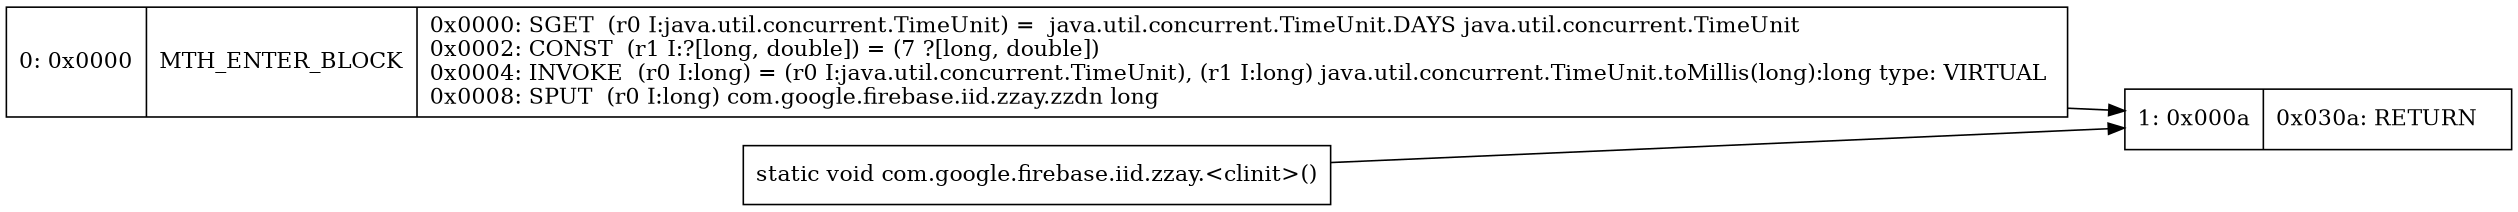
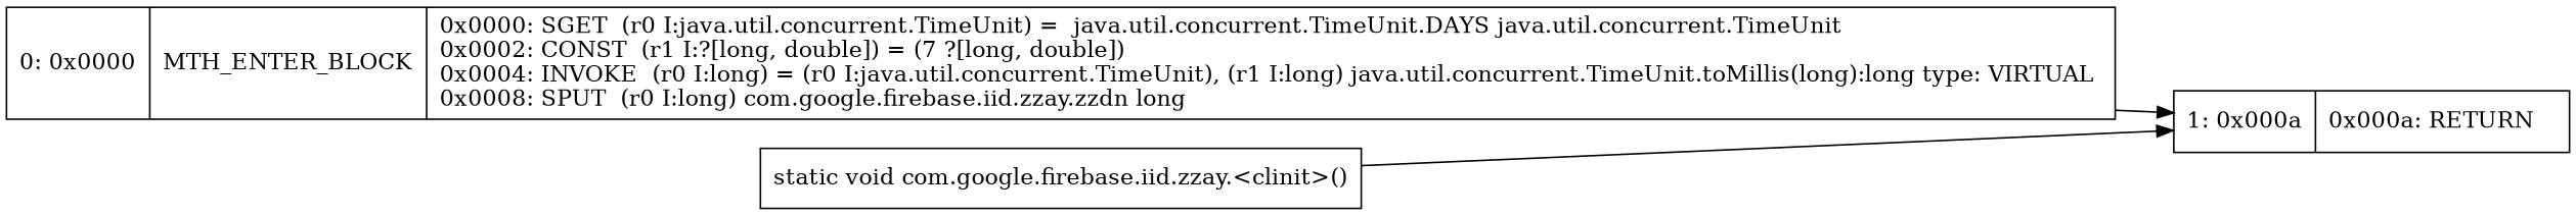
  digraph {
    rankdir=LR
    node [shape=record]
    n1 [label="{0\:\ 0x0000|MTH_ENTER_BLOCK\l|0x0000: SGET  (r0 I:java.util.concurrent.TimeUnit) =  java.util.concurrent.TimeUnit.DAYS java.util.concurrent.TimeUnit \l0x0002: CONST  (r1 I:?[long, double]) = (7 ?[long, double]) \l0x0004: INVOKE  (r0 I:long) = (r0 I:java.util.concurrent.TimeUnit), (r1 I:long) java.util.concurrent.TimeUnit.toMillis(long):long type: VIRTUAL \l0x0008: SPUT  (r0 I:long) com.google.firebase.iid.zzay.zzdn long \l}"]
-   n2 [label="{1\:\ 0x000a|0x030a: RETURN   \l}"]
+   n2 [label="{1\:\ 0x000a|0x000a: RETURN   \l}"]
    n3 [label="{static void com.google.firebase.iid.zzay.\<clinit\>() }"]
    n1 -> n2
    n3 -> n2
  }
